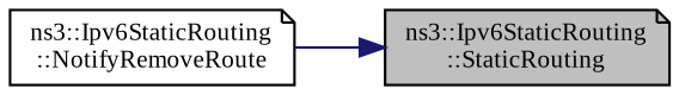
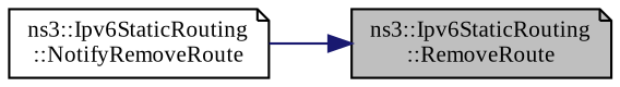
  digraph {
    rankdir=RL
    fontname="Liberation Serif"
    node [color=black fontname="Liberation Serif" fontsize=10 shape=note style=filled]
-   n1 [fillcolor=grey75 fontcolor=black height=0.2 label="ns3::Ipv6StaticRouting\l::StaticRouting" width=0.4]
+   n1 [fillcolor=grey75 fontcolor=black height=0.2 label="ns3::Ipv6StaticRouting\l::RemoveRoute" width=0.4]
    n2 [fillcolor=white height=0.2 label="ns3::Ipv6StaticRouting\l::NotifyRemoveRoute" width=0.4]
    n1 -> n2 [color=midnightblue dir=back fontname="Liberation Serif" fontsize=10 labelfontname=Helvetica labelfontsize=10 style=solid]
  }
